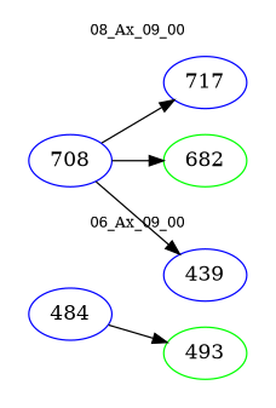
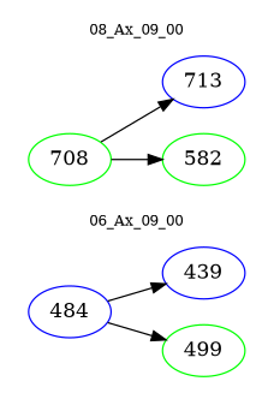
  digraph {
    rankdir=LR
    node [color=green]
    edge [color=black]
-   n1 [color=blue label=708]
-   n2 [label=682]
-   n3 [color=blue label=717]
+   n1 [label=708]
+   n2 [label=582]
+   n3 [color=blue label=713]
    n4 [color=blue label=484]
    n5 [color=blue label=439]
-   n6 [label=493]
+   n6 [label=499]
    subgraph cluster_1 {
      color=white
      fontsize=10
      label="08_Ax_09_00"
      n1
      n2
      n3
    }
    subgraph cluster_2 {
      color=white
      fontsize=10
      label="06_Ax_09_00"
      n4
      n5
      n6
    }
    n1 -> n2
    n1 -> n3
-   n1 -> n5
+   n4 -> n5
    n4 -> n6
  }
